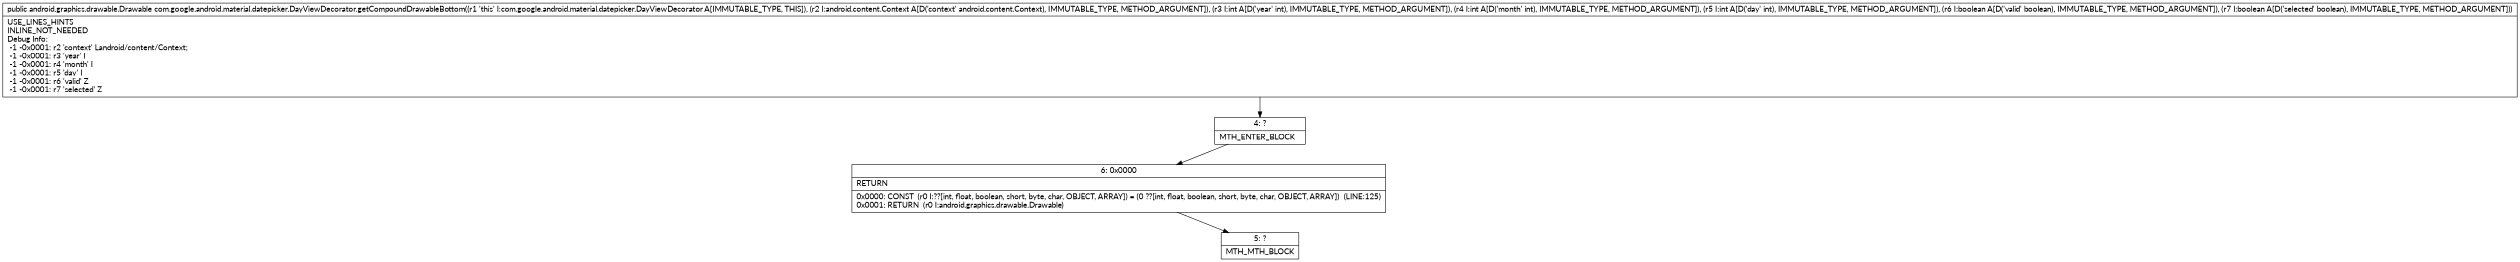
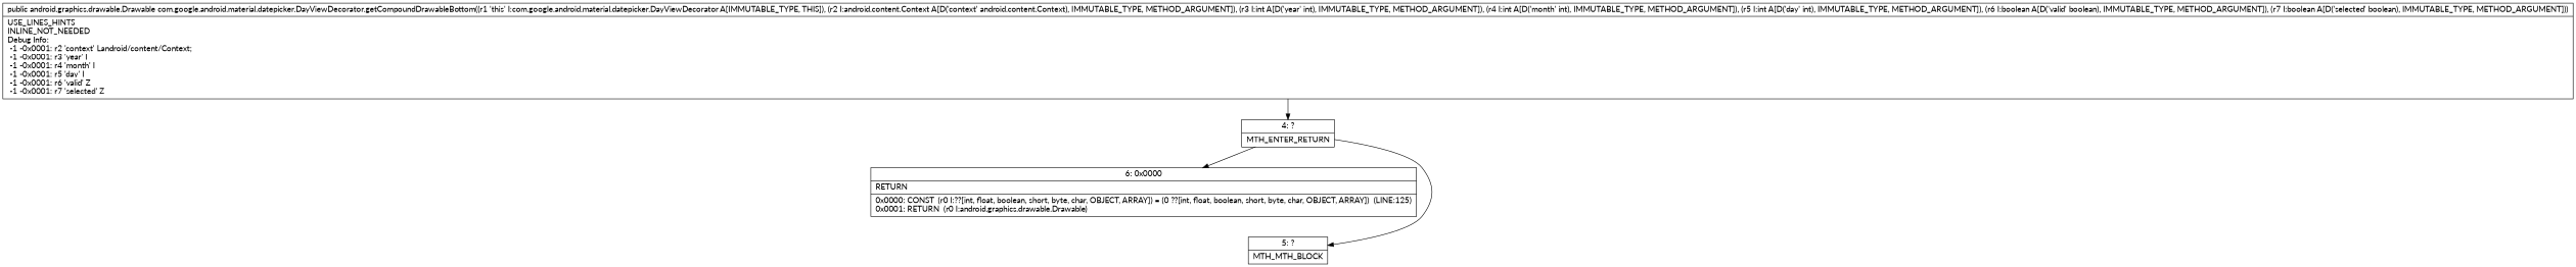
  digraph {
    fontname=Lato
    node [fontname=Lato shape=record]
    edge [fontname=Lato]
-   n1 [label="{4\:\ ?|MTH_ENTER_BLOCK\l}"]
+   n1 [label="{4\:\ ?|MTH_ENTER_RETURN\l}"]
    n2 [label="{6\:\ 0x0000|RETURN\l|0x0000: CONST  (r0 I:??[int, float, boolean, short, byte, char, OBJECT, ARRAY]) = (0 ??[int, float, boolean, short, byte, char, OBJECT, ARRAY])  (LINE:125)\l0x0001: RETURN  (r0 I:android.graphics.drawable.Drawable) \l}"]
    n3 [label="{5\:\ ?|MTH_MTH_BLOCK\l}"]
    n4 [label="{public android.graphics.drawable.Drawable com.google.android.material.datepicker.DayViewDecorator.getCompoundDrawableBottom((r1 'this' I:com.google.android.material.datepicker.DayViewDecorator A[IMMUTABLE_TYPE, THIS]), (r2 I:android.content.Context A[D('context' android.content.Context), IMMUTABLE_TYPE, METHOD_ARGUMENT]), (r3 I:int A[D('year' int), IMMUTABLE_TYPE, METHOD_ARGUMENT]), (r4 I:int A[D('month' int), IMMUTABLE_TYPE, METHOD_ARGUMENT]), (r5 I:int A[D('day' int), IMMUTABLE_TYPE, METHOD_ARGUMENT]), (r6 I:boolean A[D('valid' boolean), IMMUTABLE_TYPE, METHOD_ARGUMENT]), (r7 I:boolean A[D('selected' boolean), IMMUTABLE_TYPE, METHOD_ARGUMENT]))  | USE_LINES_HINTS\lINLINE_NOT_NEEDED\lDebug Info:\l  \-1 \-0x0001: r2 'context' Landroid\/content\/Context;\l  \-1 \-0x0001: r3 'year' I\l  \-1 \-0x0001: r4 'month' I\l  \-1 \-0x0001: r5 'day' I\l  \-1 \-0x0001: r6 'valid' Z\l  \-1 \-0x0001: r7 'selected' Z\l}"]
    n1 -> n2
-   n2 -> n3
+   n1 -> n3
    n4 -> n1
  }
